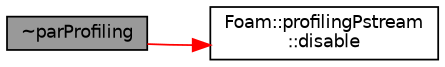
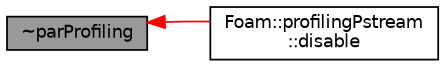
  digraph {
    rankdir=LR
    node [color=black fontname=Helvetica fontsize=10 shape=box style=filled]
    n1 [fillcolor=grey60 fontcolor=black height=0.2 label="~parProfiling" width=0.4]
    n2 [fillcolor=white height=0.2 label="Foam::profilingPstream\l::disable" width=0.4]
-   n1 -> n2 [color=red fontname=Helvetica fontsize=10 labelfontname=Helvetica labelfontsize=10 style=solid]
+   n2 -> n1 [color=red fontname=Helvetica fontsize=10 labelfontname=Helvetica labelfontsize=10 style=solid]
  }
